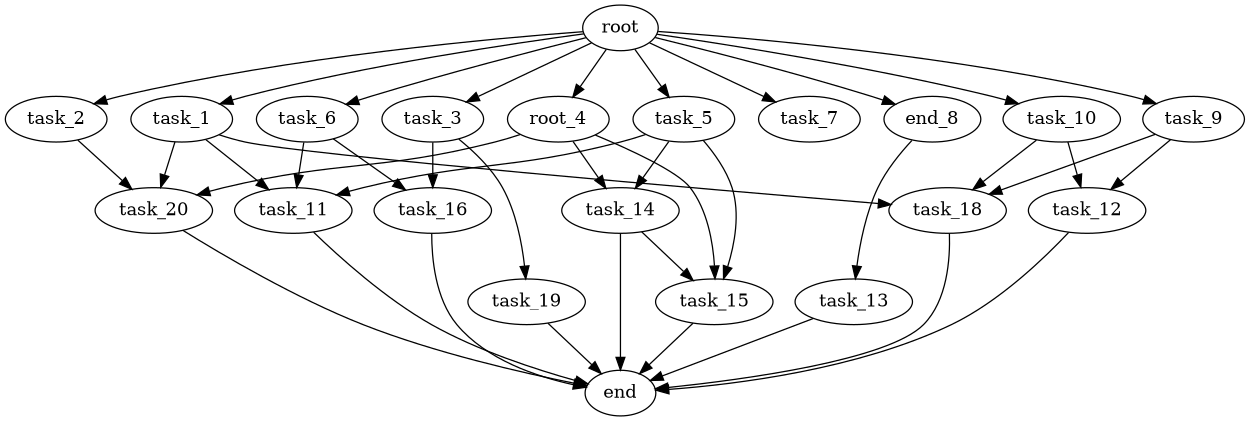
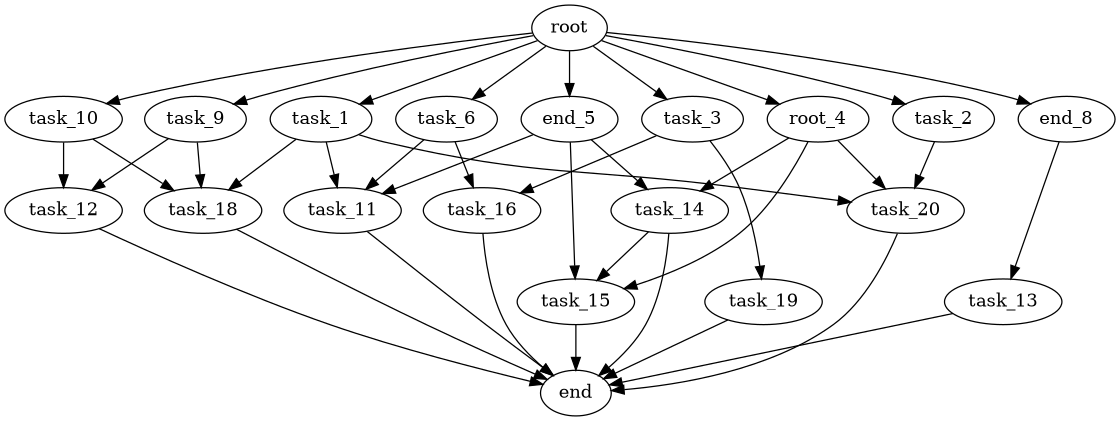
  digraph {
    root
    task_1
    task_2
    task_3
    n5 [label=root_4]
-   task_5
+   task_5 [label=end_5]
    task_6
-   task_7
    n9 [label=end_8]
    task_9
    task_10
    task_11
    task_18
    task_20
    task_16
    task_19
    task_14
    task_15
    task_13
    task_12
    end
    root -> task_1
    root -> task_2
    root -> task_3
    root -> n5
    root -> task_5
    root -> task_6
-   root -> task_7
    root -> n9
    root -> task_9
    root -> task_10
    task_1 -> task_11
    task_1 -> task_18
    task_1 -> task_20
    task_2 -> task_20
    task_3 -> task_16
    task_3 -> task_19
    n5 -> task_20
    n5 -> task_14
    n5 -> task_15
    task_5 -> task_11
    task_5 -> task_14
    task_5 -> task_15
    task_6 -> task_11
    task_6 -> task_16
    n9 -> task_13
    task_9 -> task_18
    task_9 -> task_12
    task_10 -> task_18
    task_10 -> task_12
    task_11 -> end
    task_18 -> end
    task_20 -> end
    task_16 -> end
    task_19 -> end
    task_14 -> task_15
    task_14 -> end
    task_15 -> end
    task_13 -> end
    task_12 -> end
  }
